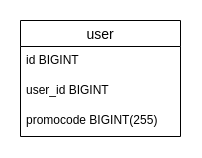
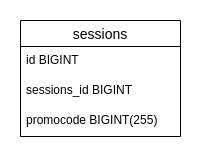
  <mxCell id="0" />
  <mxCell id="1" parent="0" />
- <mxCell id="2" value="user" style="swimlane;fontStyle=0;childLayout=stackLayout;horizontal=1;startSize=26;horizontalStack=0;resizeParent=1;resizeParentMax=0;resizeLast=0;collapsible=1;marginBottom=0;align=center;fontSize=14;" parent="1" vertex="1"><mxGeometry x="20" y="20" width="160" height="116" as="geometry" /></mxCell>
+ <mxCell id="2" value="sessions" style="swimlane;fontStyle=0;childLayout=stackLayout;horizontal=1;startSize=26;horizontalStack=0;resizeParent=1;resizeParentMax=0;resizeLast=0;collapsible=1;marginBottom=0;align=center;fontSize=14;" parent="1" vertex="1"><mxGeometry x="20" y="20" width="160" height="116" as="geometry" /></mxCell>
  <mxCell id="3" value="id BIGINT" style="text;strokeColor=none;fillColor=none;spacingLeft=4;spacingRight=4;overflow=hidden;rotatable=0;points=[[0,0.5],[1,0.5]];portConstraint=eastwest;fontSize=12;whiteSpace=wrap;html=1;" parent="2" vertex="1"><mxGeometry y="26" width="160" height="30" as="geometry" /></mxCell>
- <mxCell id="4" value="user_id BIGINT" style="text;strokeColor=none;fillColor=none;spacingLeft=4;spacingRight=4;overflow=hidden;rotatable=0;points=[[0,0.5],[1,0.5]];portConstraint=eastwest;fontSize=12;whiteSpace=wrap;html=1;" parent="2" vertex="1"><mxGeometry y="56" width="160" height="30" as="geometry" /></mxCell>
+ <mxCell id="4" value="sessions_id BIGINT" style="text;strokeColor=none;fillColor=none;spacingLeft=4;spacingRight=4;overflow=hidden;rotatable=0;points=[[0,0.5],[1,0.5]];portConstraint=eastwest;fontSize=12;whiteSpace=wrap;html=1;" parent="2" vertex="1"><mxGeometry y="56" width="160" height="30" as="geometry" /></mxCell>
  <mxCell id="5" value="promocode BIGINT(255)" style="text;strokeColor=none;fillColor=none;spacingLeft=4;spacingRight=4;overflow=hidden;rotatable=0;points=[[0,0.5],[1,0.5]];portConstraint=eastwest;fontSize=12;whiteSpace=wrap;html=1;" parent="2" vertex="1"><mxGeometry y="86" width="160" height="30" as="geometry" /></mxCell>
